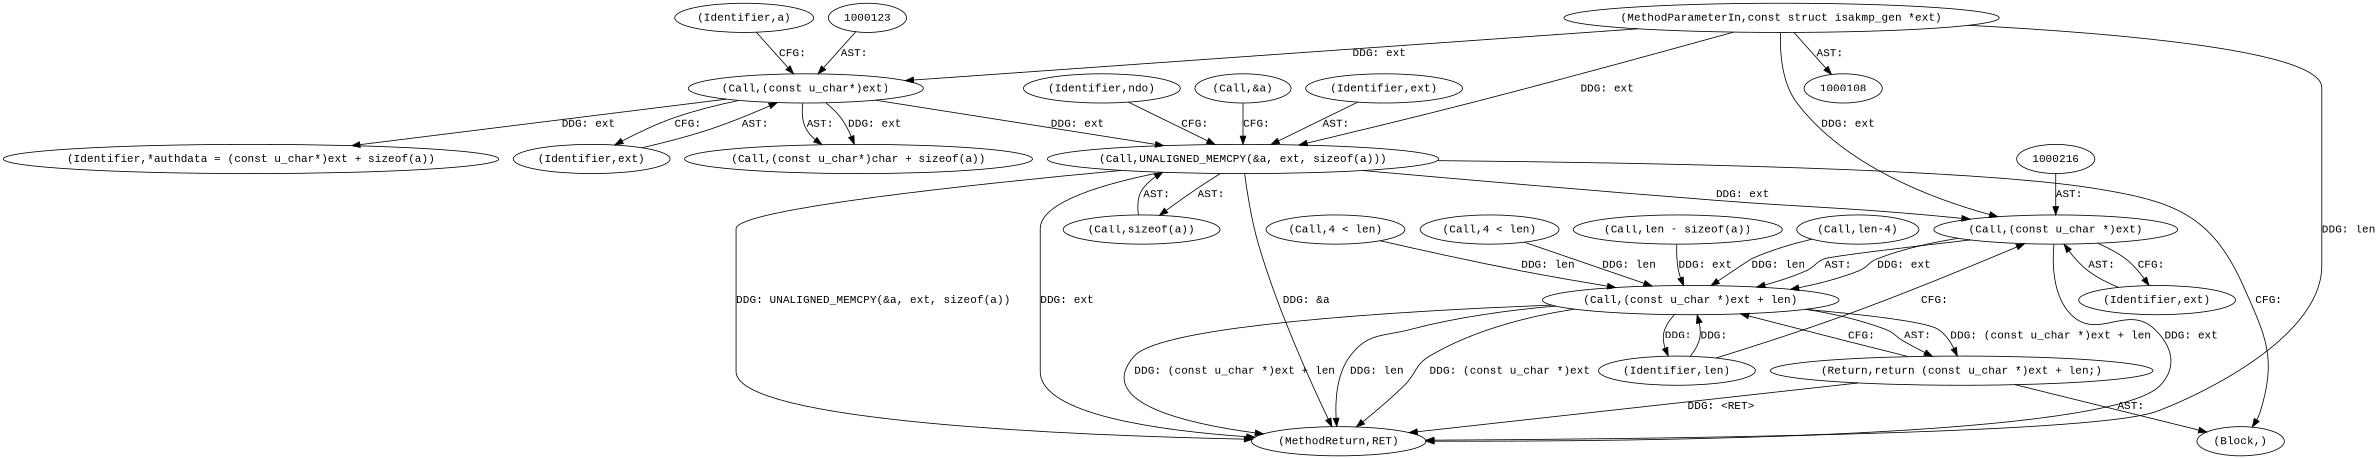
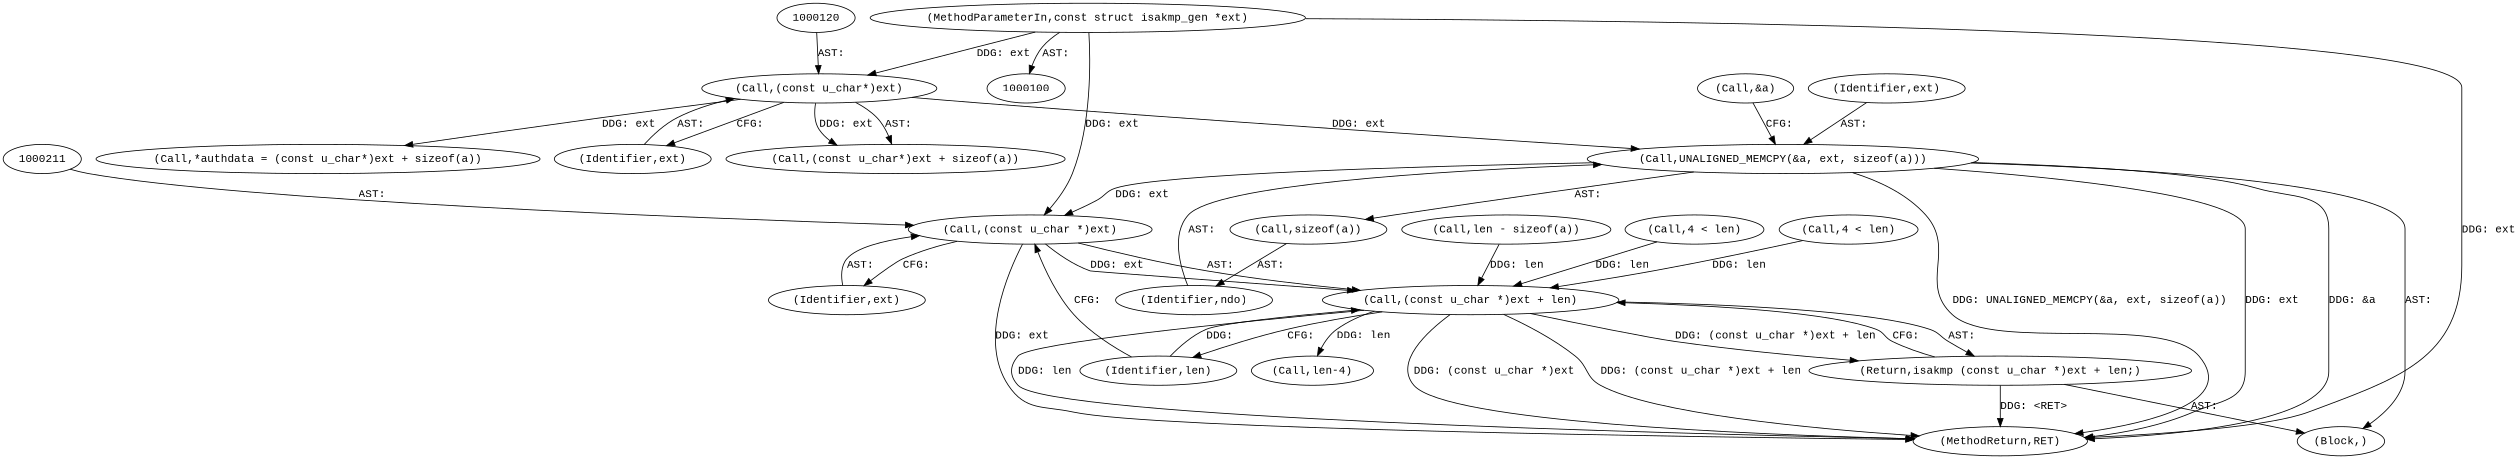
  digraph {
    fontname="Liberation Mono"
    node [fontname="Liberation Mono"]
    edge [fontname="Liberation Mono"]
    n1 [label="(Call,(const u_char *)ext)"]
    n2 [label="(Call,(const u_char *)ext + len)"]
    n3 [label="(MethodReturn,RET)"]
    n4 [label="(Identifier,ext)"]
-   n5 [label="(Return,return (const u_char *)ext + len;)"]
+   n5 [label="(Return,isakmp (const u_char *)ext + len;)"]
    n6 [label="(Identifier,len)"]
    n7 [label="(Call,UNALIGNED_MEMCPY(&a, ext, sizeof(a)))"]
    n8 [label="(Block,)"]
    n9 [label="(Call,sizeof(a))"]
    n10 [label="(Call,(const u_char*)ext)"]
-   n11 [label="(Identifier,*authdata = (const u_char*)ext + sizeof(a))"]
+   n11 [label="(Call,*authdata = (const u_char*)ext + sizeof(a))"]
    n12 [label="(Identifier,ext)"]
-   n13 [label="(Call,(const u_char*)char + sizeof(a))"]
+   n13 [label="(Call,(const u_char*)ext + sizeof(a))"]
    n14 [label="(MethodParameterIn,const struct isakmp_gen *ext)"]
-   1000100 [label=1000108]
+   1000100
    n16 [label="(Identifier,ndo)"]
    n17 [label="(Call,&a)"]
    n18 [label="(Call,len - sizeof(a))"]
-   n19 [label="(Identifier,a)"]
    n20 [label="(Identifier,ext)"]
    n21 [label="(Call,len-4)"]
    n22 [label="(Call,4 < len)"]
    n23 [label="(Call,4 < len)"]
-   1000216
-   1000120 [label=1000123]
+   1000216 [label=1000211]
+   1000120
    n1 -> n2 [label="AST: "]
    n1 -> n2 [label="DDG: ext"]
    n1 -> n3 [label="DDG: ext"]
    n1 -> n4 [label="CFG: "]
    n2 -> n3 [label="DDG: len"]
    n2 -> n3 [label="DDG: (const u_char *)ext"]
    n2 -> n3 [label="DDG: (const u_char *)ext + len"]
    n2 -> n5 [label="AST: "]
    n2 -> n5 [label="DDG: (const u_char *)ext + len"]
-   n2 -> n6 [label="DDG: "]
+   n2 -> n6 [label="CFG: "]
    n4 -> n1 [label="AST: "]
    n5 -> n2 [label="CFG: "]
    n5 -> n3 [label="DDG: <RET>"]
    n5 -> n8 [label="AST: "]
    n6 -> n1 [label="CFG: "]
    n6 -> n2 [label="DDG: "]
    n7 -> n1 [label="DDG: ext"]
    n7 -> n3 [label="DDG: &a"]
    n7 -> n3 [label="DDG: UNALIGNED_MEMCPY(&a, ext, sizeof(a))"]
    n7 -> n3 [label="DDG: ext"]
-   n7 -> n8 [label="CFG: "]
+   n7 -> n8 [label="AST: "]
    n7 -> n9 [label="AST: "]
-   n9 -> n7 [label="AST: "]
+   n9 -> n16 [label="AST: "]
    n10 -> n7 [label="DDG: ext"]
    n10 -> n11 [label="DDG: ext"]
    n10 -> n12 [label="CFG: "]
    n10 -> n13 [label="AST: "]
    n10 -> n13 [label="DDG: ext"]
    n12 -> n10 [label="AST: "]
    n14 -> n1 [label="DDG: ext"]
-   n14 -> n3 [label="DDG: len"]
-   n14 -> n7 [label="DDG: ext"]
+   n14 -> n3 [label="DDG: ext"]
    n14 -> n10 [label="DDG: ext"]
    n14 -> 1000100 [label="AST: "]
-   n16 -> n7 [label="CFG: "]
+   n16 -> n7 [label="AST: "]
    n17 -> n7 [label="CFG: "]
-   n18 -> n2 [label="DDG: ext"]
-   n19 -> n10 [label="CFG: "]
+   n18 -> n2 [label="DDG: len"]
    n20 -> n7 [label="AST: "]
-   n21 -> n2 [label="DDG: len"]
+   n2 -> n21 [label="DDG: len"]
    n22 -> n2 [label="DDG: len"]
    n23 -> n2 [label="DDG: len"]
    1000216 -> n1 [label="AST: "]
    1000120 -> n10 [label="AST: "]
  }
